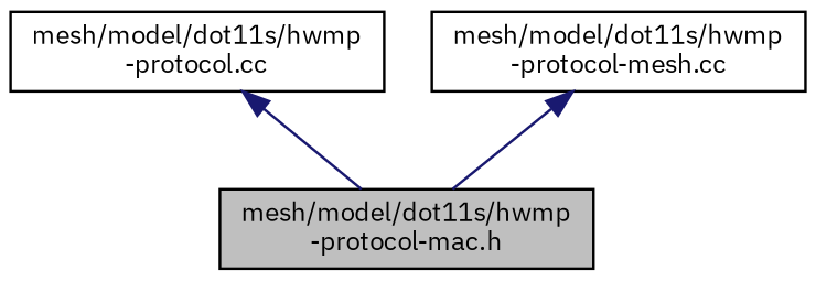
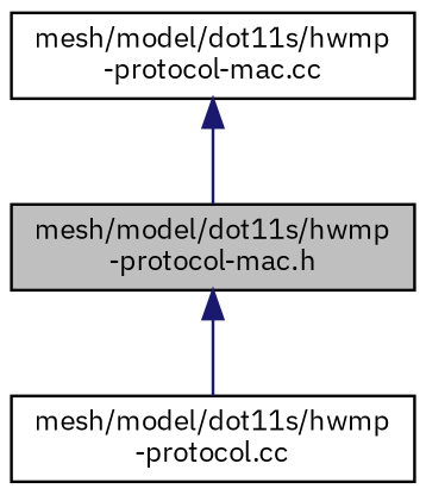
  digraph {
    fontname="IBM Plex Sans"
    node [color=black fillcolor=white fontname="IBM Plex Sans" fontsize=10 shape=record style=filled]
    edge [color=midnightblue dir=back fontname="IBM Plex Sans" fontsize=10 labelfontname=Helvetica labelfontsize=10 style=solid]
    n1 [fillcolor=grey75 fontcolor=black height=0.2 label="mesh/model/dot11s/hwmp\l-protocol-mac.h" width=0.4]
    n2 [height=0.2 label="mesh/model/dot11s/hwmp\l-protocol.cc" width=0.4]
-   n3 [height=0.2 label="mesh/model/dot11s/hwmp\l-protocol-mesh.cc" width=0.4]
-   n2 -> n1
+   n3 [height=0.2 label="mesh/model/dot11s/hwmp\l-protocol-mac.cc" width=0.4]
+   n1 -> n2
    n3 -> n1
  }
